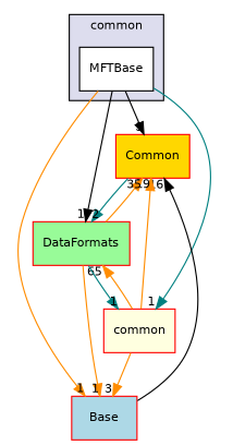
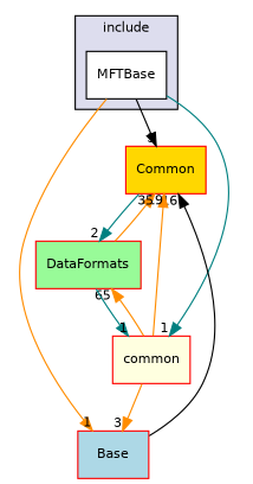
  digraph {
    compound=true
    node [fontname=Helvetica fontsize=10 shape=box style=filled color=red]
    edge [color=darkorange headlabel=1 labeldistance=1.5 labelfontname=Helvetica labelfontsize=10]
    n1 [fillcolor=white label=MFTBase pencolor=black color=""]
    n2 [fillcolor=gold label=Common]
    n3 [fillcolor=lightblue label=Base]
    n4 [fillcolor=lightyellow label=common]
    n5 [fillcolor=palegreen label=DataFormats]
    subgraph cluster_1 {
      bgcolor="#ddddee"
      fontname=Helvetica
      fontsize=10
-     label=common
+     label=include
      pencolor=black
      n1
    }
    n1 -> n2 [color=black headlabel=3]
    n1 -> n3
    n1 -> n4 [color=teal]
-   n1 -> n5 [color=black]
    n2 -> n5 [color=teal headlabel=2]
    n3 -> n2 [color=black headlabel=16]
    n4 -> n2 [headlabel=19]
    n4 -> n3 [headlabel=3]
    n4 -> n5 [headlabel=65]
    n5 -> n2 [headlabel=35]
-   n5 -> n3
    n5 -> n4 [color=teal]
  }
